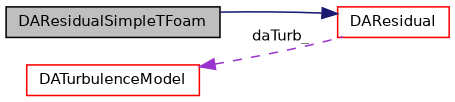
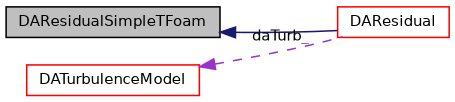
  digraph {
    rankdir=LR
    node [color=red fontname=Helvetica fontsize=10 shape=record]
    edge [dir=back fontname=Helvetica fontsize=10 labelfontname=Helvetica labelfontsize=10]
    n1 [color=black fillcolor=grey75 fontcolor=black height=0.2 label=DAResidualSimpleTFoam style=filled width=0.4]
    n2 [height=0.2 label=DAResidual width=0.4]
    n3 [height=0.2 label=DATurbulenceModel width=0.4]
-   n2 -> n1 [color=midnightblue style=solid]
+   n1 -> n2 [color=midnightblue style=solid]
    n3 -> n2 [color=darkorchid3 label=" daTurb_" style=dashed]
  }
